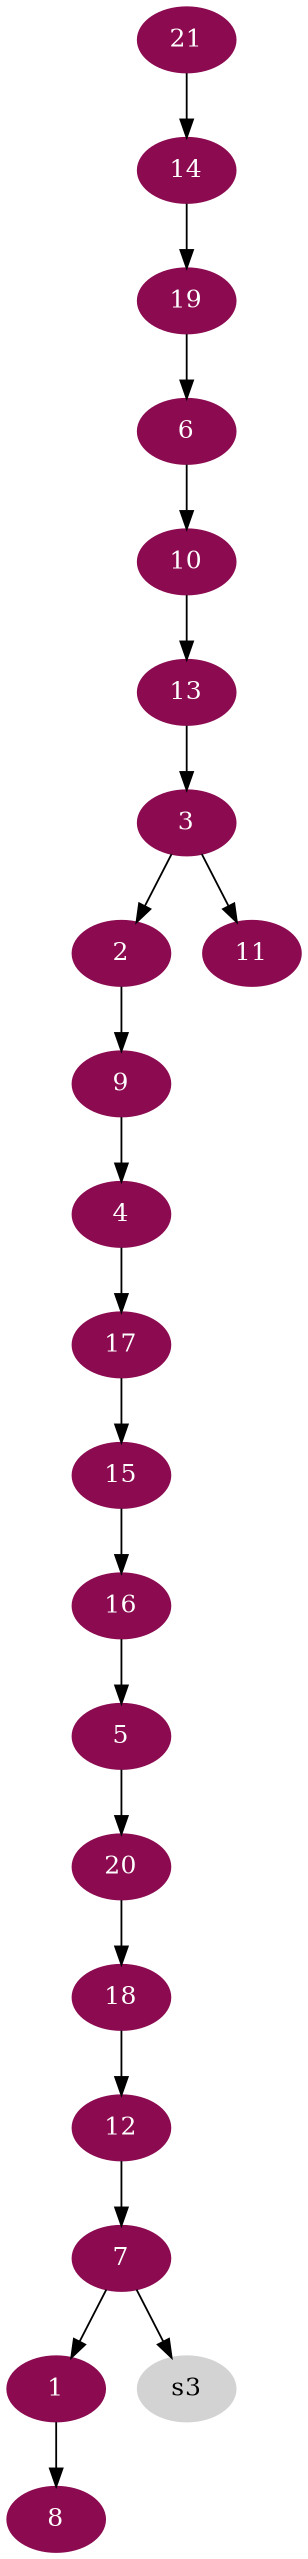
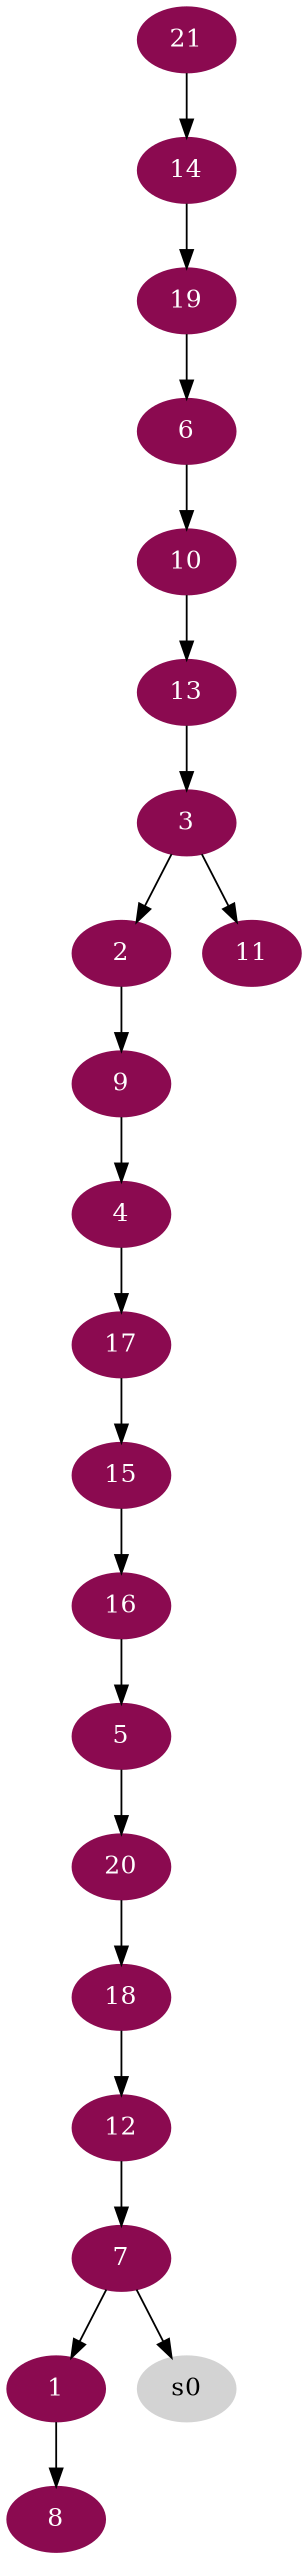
  digraph {
    node [color=deeppink4 fontcolor=white style=filled]
    7
    1
-   s0 [color=lightgrey fontcolor=black label=s3]
+   s0 [color=lightgrey fontcolor=black]
    8
    3
    2
    11
    9
    13
    4
    17
    16
    5
    20
    19
    6
    10
    12
    18
    21
    14
    15
    7 -> 1
    7 -> s0
    1 -> 8
    3 -> 2
    3 -> 11
    2 -> 9
    9 -> 4
    13 -> 3
    4 -> 17
    17 -> 15
    16 -> 5
    5 -> 20
    20 -> 18
    19 -> 6
    6 -> 10
    10 -> 13
    12 -> 7
    18 -> 12
    21 -> 14
    14 -> 19
    15 -> 16
  }
